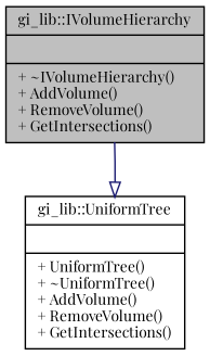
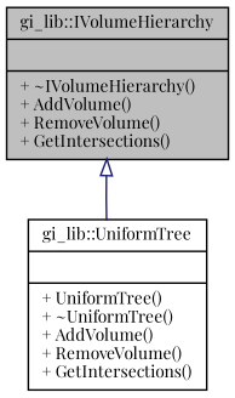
  digraph {
    fontname="Playfair Display"
    node [color=black fontname="Playfair Display" fontsize=10 shape=record style=filled]
    n1 [fillcolor=grey75 fontcolor=black height=0.2 label="{gi_lib::IVolumeHierarchy\n||+ ~IVolumeHierarchy()\l+ AddVolume()\l+ RemoveVolume()\l+ GetIntersections()\l}" width=0.4]
    n2 [fillcolor=white height=0.2 label="{gi_lib::UniformTree\n||+ UniformTree()\l+ ~UniformTree()\l+ AddVolume()\l+ RemoveVolume()\l+ GetIntersections()\l}" width=0.4]
-   n2 -> n1 [arrowtail=onormal color=midnightblue dir=back fontname="Playfair Display" fontsize=10 labelfontname=Helvetica labelfontsize=10 style=solid]
+   n1 -> n2 [arrowtail=onormal color=midnightblue dir=back fontname="Playfair Display" fontsize=10 labelfontname=Helvetica labelfontsize=10 style=solid]
  }
